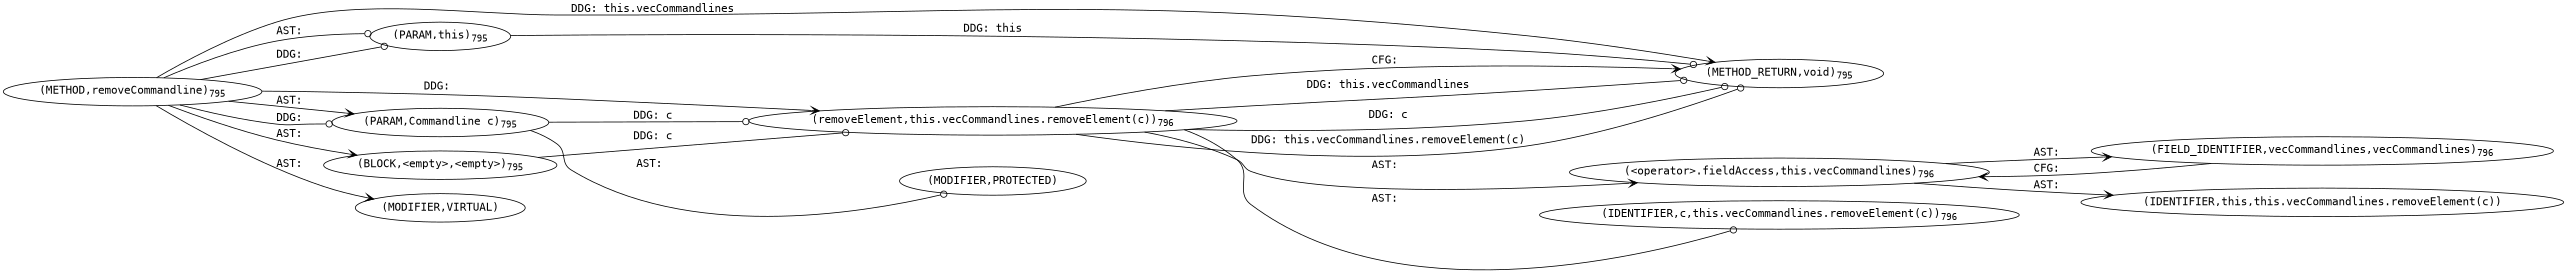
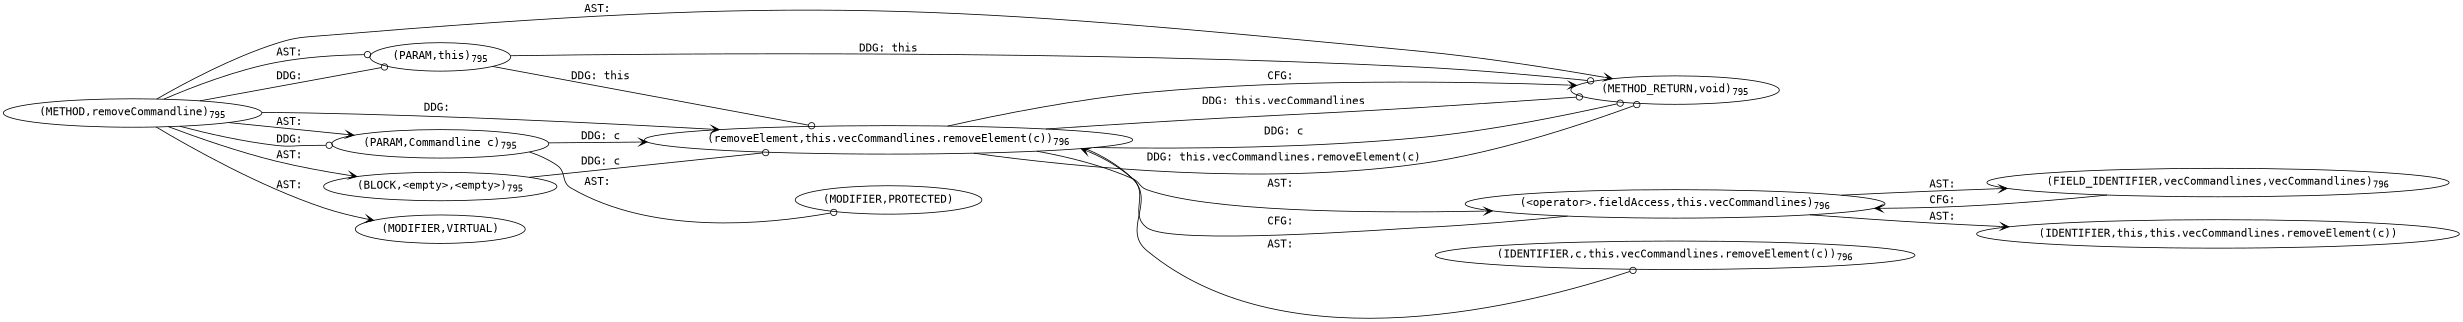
  digraph {
    fontname="DejaVu Sans Mono"
    rankdir=LR
    node [fontname="DejaVu Sans Mono"]
    edge [arrowhead=odot fontname="DejaVu Sans Mono"]
    n1 [label=<(METHOD,removeCommandline)<SUB>795</SUB>>]
    n2 [label=<(PARAM,this)<SUB>795</SUB>>]
    n3 [label=<(PARAM,Commandline c)<SUB>795</SUB>>]
    n4 [label=<(BLOCK,&lt;empty&gt;,&lt;empty&gt;)<SUB>795</SUB>>]
    n5 [label=<(removeElement,this.vecCommandlines.removeElement(c))<SUB>796</SUB>>]
    n6 [label=<(MODIFIER,VIRTUAL)>]
    n7 [label=<(METHOD_RETURN,void)<SUB>795</SUB>>]
    n8 [label=<(MODIFIER,PROTECTED)>]
    n9 [label=<(&lt;operator&gt;.fieldAccess,this.vecCommandlines)<SUB>796</SUB>>]
    n10 [label=<(IDENTIFIER,c,this.vecCommandlines.removeElement(c))<SUB>796</SUB>>]
    n11 [label=<(FIELD_IDENTIFIER,vecCommandlines,vecCommandlines)<SUB>796</SUB>>]
    n12 [label=<(IDENTIFIER,this,this.vecCommandlines.removeElement(c))>]
    n1 -> n2 [label="AST: "]
    n1 -> n2 [label="DDG: "]
    n1 -> n3 [arrowhead=vee label="AST: "]
    n1 -> n3 [label="DDG: "]
    n1 -> n4 [arrowhead=vee label="AST: "]
    n1 -> n5 [arrowhead=vee label="DDG: "]
    n1 -> n6 [arrowhead=vee label="AST: "]
-   n1 -> n7 [arrowhead=vee label="DDG: this.vecCommandlines"]
+   n1 -> n7 [arrowhead=vee label="AST: "]
+   n2 -> n5 [label="DDG: this"]
    n2 -> n7 [label="DDG: this"]
-   n3 -> n5 [label="DDG: c"]
+   n3 -> n5 [arrowhead=vee label="DDG: c"]
    n3 -> n8 [label="AST: "]
    n4 -> n5 [label="DDG: c"]
    n5 -> n7 [arrowhead=vee label="CFG: "]
    n5 -> n7 [label="DDG: this.vecCommandlines"]
    n5 -> n7 [label="DDG: c"]
    n5 -> n7 [label="DDG: this.vecCommandlines.removeElement(c)"]
    n5 -> n9 [arrowhead=vee label="AST: "]
    n5 -> n10 [label="AST: "]
+   n9 -> n5 [arrowhead=vee label="CFG: "]
    n9 -> n11 [arrowhead=vee label="AST: "]
    n9 -> n12 [arrowhead=vee label="AST: "]
    n11 -> n9 [arrowhead=vee label="CFG: "]
  }
